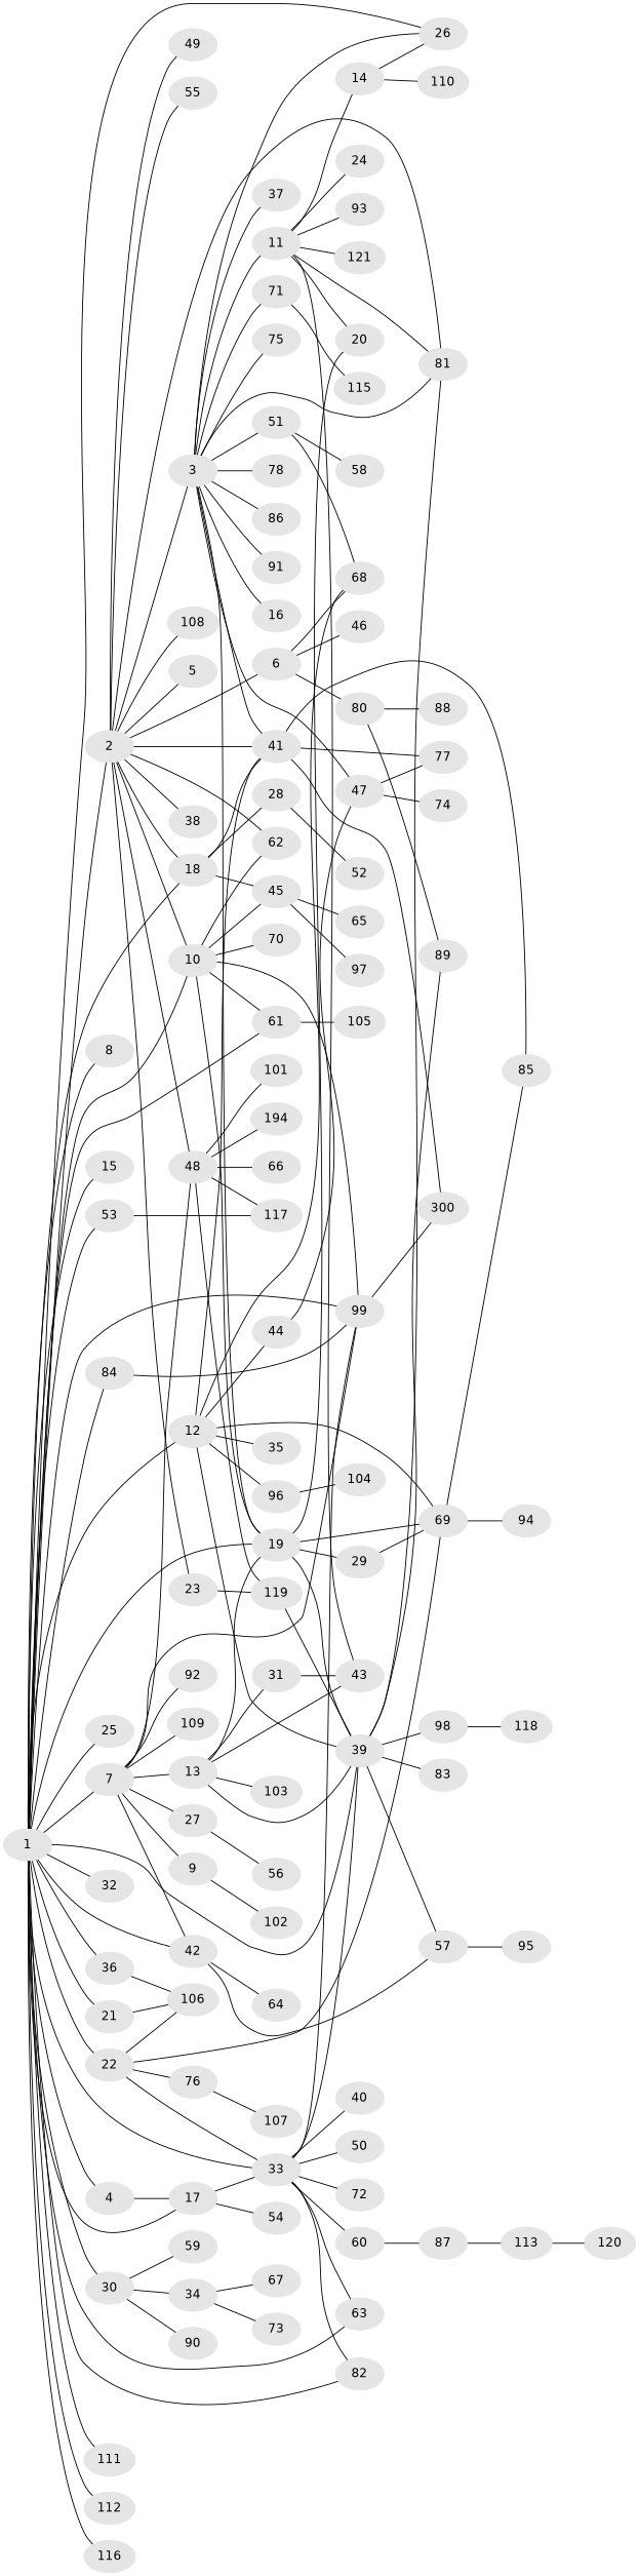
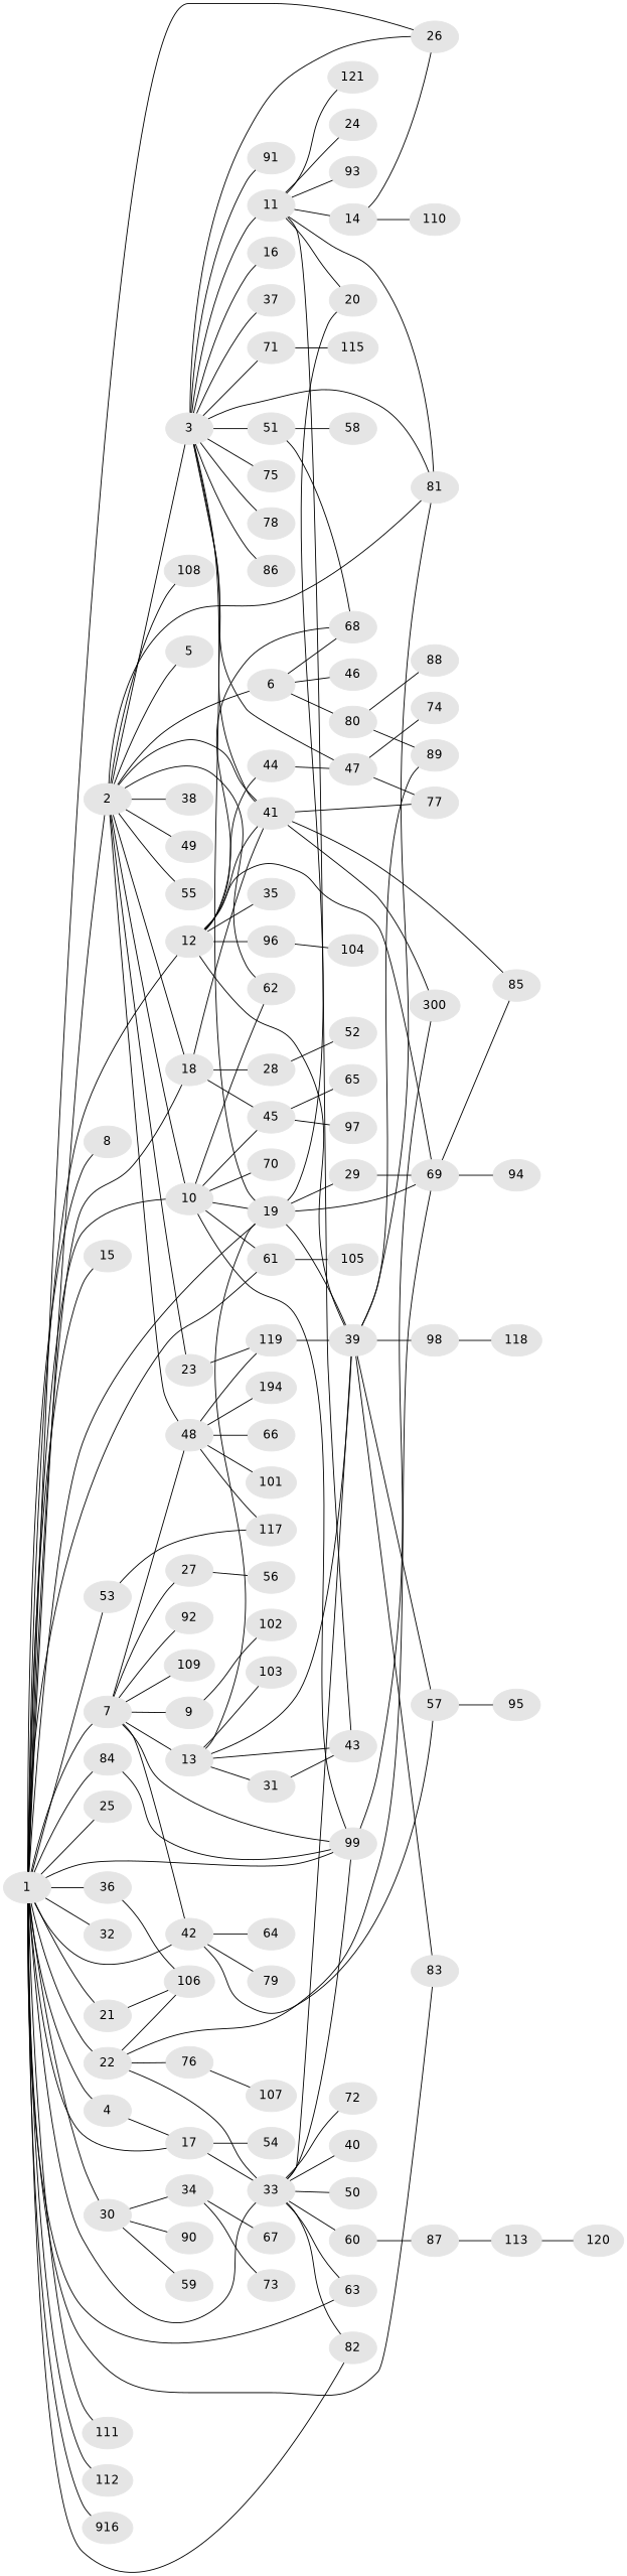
  graph {
    fontname="DejaVu Sans"
    rankdir=LR
    node [color=gray90 fontname="DejaVu Sans" style=filled]
    edge [fontname="DejaVu Sans"]
    1
    2
    4
    7
    8
    10
    12
    15
    17
    18
    19
    21
    22
    25
    26
    30
    32
    33
    36
    39
    42
    53
    61
    63
    82
    84
    99
    111
    112
-   116
+   116 [label=916]
    3
    5
    6
    23
    38
    41
    48
    49
    55
    62
    81
    108
    9
    13
    27
    92
    109
    45
    70
    68
    35
    44
    69
    96
    54
    28
    20
    29
    106
    76
    34
    59
    90
    40
    50
    60
    72
    57
    83
    89
    98
    64
+   79
    117
    105
    n76 [label=300]
    11
    16
    37
    47
    51
    71
    75
    78
    86
    91
    46
    80
    119
    77
    85
    66
    101
    n94 [label=194]
    14
    24
    43
    93
    121
    74
    58
    115
    88
    102
    31
    103
    56
    65
    97
    110
    94
    104
    52
    107
    67
    73
    87
    95
    118
    113
    120
    1 -- 2
    1 -- 4
    1 -- 7
    1 -- 8
    1 -- 10
    1 -- 12
    1 -- 15
    1 -- 17
    1 -- 18
    1 -- 19
    1 -- 21
    1 -- 22
    1 -- 25
    1 -- 26
    1 -- 30
    1 -- 32
    1 -- 33
    1 -- 36
-   1 -- 39
+   1 -- 83
    1 -- 42
    1 -- 53
    1 -- 61
    1 -- 63
    1 -- 82
    1 -- 84
    1 -- 99
    1 -- 111
    1 -- 112
    1 -- 116
    2 -- 10
    2 -- 18
    2 -- 3
    2 -- 5
    2 -- 6
    2 -- 23
    2 -- 38
    2 -- 41
    2 -- 48
    2 -- 49
    2 -- 55
    2 -- 62
    2 -- 81
    2 -- 108
    4 -- 17
    7 -- 42
    7 -- 99
    7 -- 48
    7 -- 9
    7 -- 13
    7 -- 27
    7 -- 92
    7 -- 109
    10 -- 19
    10 -- 61
    10 -- 99
    10 -- 62
    10 -- 45
    10 -- 70
    12 -- 39
    12 -- 41
    12 -- 68
    12 -- 35
    12 -- 44
    12 -- 69
    12 -- 96
    17 -- 33
    17 -- 54
    18 -- 41
    18 -- 45
    18 -- 28
    19 -- 39
    19 -- 69
    19 -- 20
    19 -- 29
    21 -- 106
    22 -- 33
    22 -- 69
    22 -- 106
    22 -- 76
    30 -- 34
    30 -- 59
    30 -- 90
    33 -- 39
    33 -- 63
    33 -- 82
    33 -- 99
    33 -- 40
    33 -- 50
    33 -- 60
    33 -- 72
    36 -- 106
    39 -- 81
    39 -- 57
    39 -- 83
    39 -- 89
    39 -- 98
    42 -- 57
    42 -- 64
+   42 -- 79
    53 -- 117
    61 -- 105
    84 -- 99
    99 -- n76
    3 -- 19
    3 -- 26
    3 -- 41
    3 -- 81
    3 -- 11
    3 -- 16
    3 -- 37
    3 -- 47
    3 -- 51
    3 -- 71
    3 -- 75
    3 -- 78
    3 -- 86
    3 -- 91
    6 -- 68
    6 -- 46
    6 -- 80
    23 -- 119
    41 -- n76
    41 -- 77
    41 -- 85
    48 -- 117
    48 -- 119
    48 -- 66
    48 -- 101
    48 -- n94
    9 -- 102
    13 -- 19
    13 -- 39
    13 -- 43
    13 -- 31
    13 -- 103
    27 -- 56
    45 -- 65
    45 -- 97
    44 -- 47
    69 -- 85
    69 -- 94
    96 -- 104
    28 -- 52
    29 -- 69
    76 -- 107
    34 -- 67
    34 -- 73
    60 -- 87
    57 -- 95
    98 -- 118
    11 -- 81
    11 -- 20
    11 -- 14
    11 -- 24
    11 -- 43
    11 -- 93
    11 -- 121
    47 -- 77
    47 -- 74
    51 -- 68
    51 -- 58
    71 -- 115
    80 -- 89
    80 -- 88
    119 -- 39
    14 -- 26
    14 -- 110
    31 -- 43
    87 -- 113
    113 -- 120
  }
